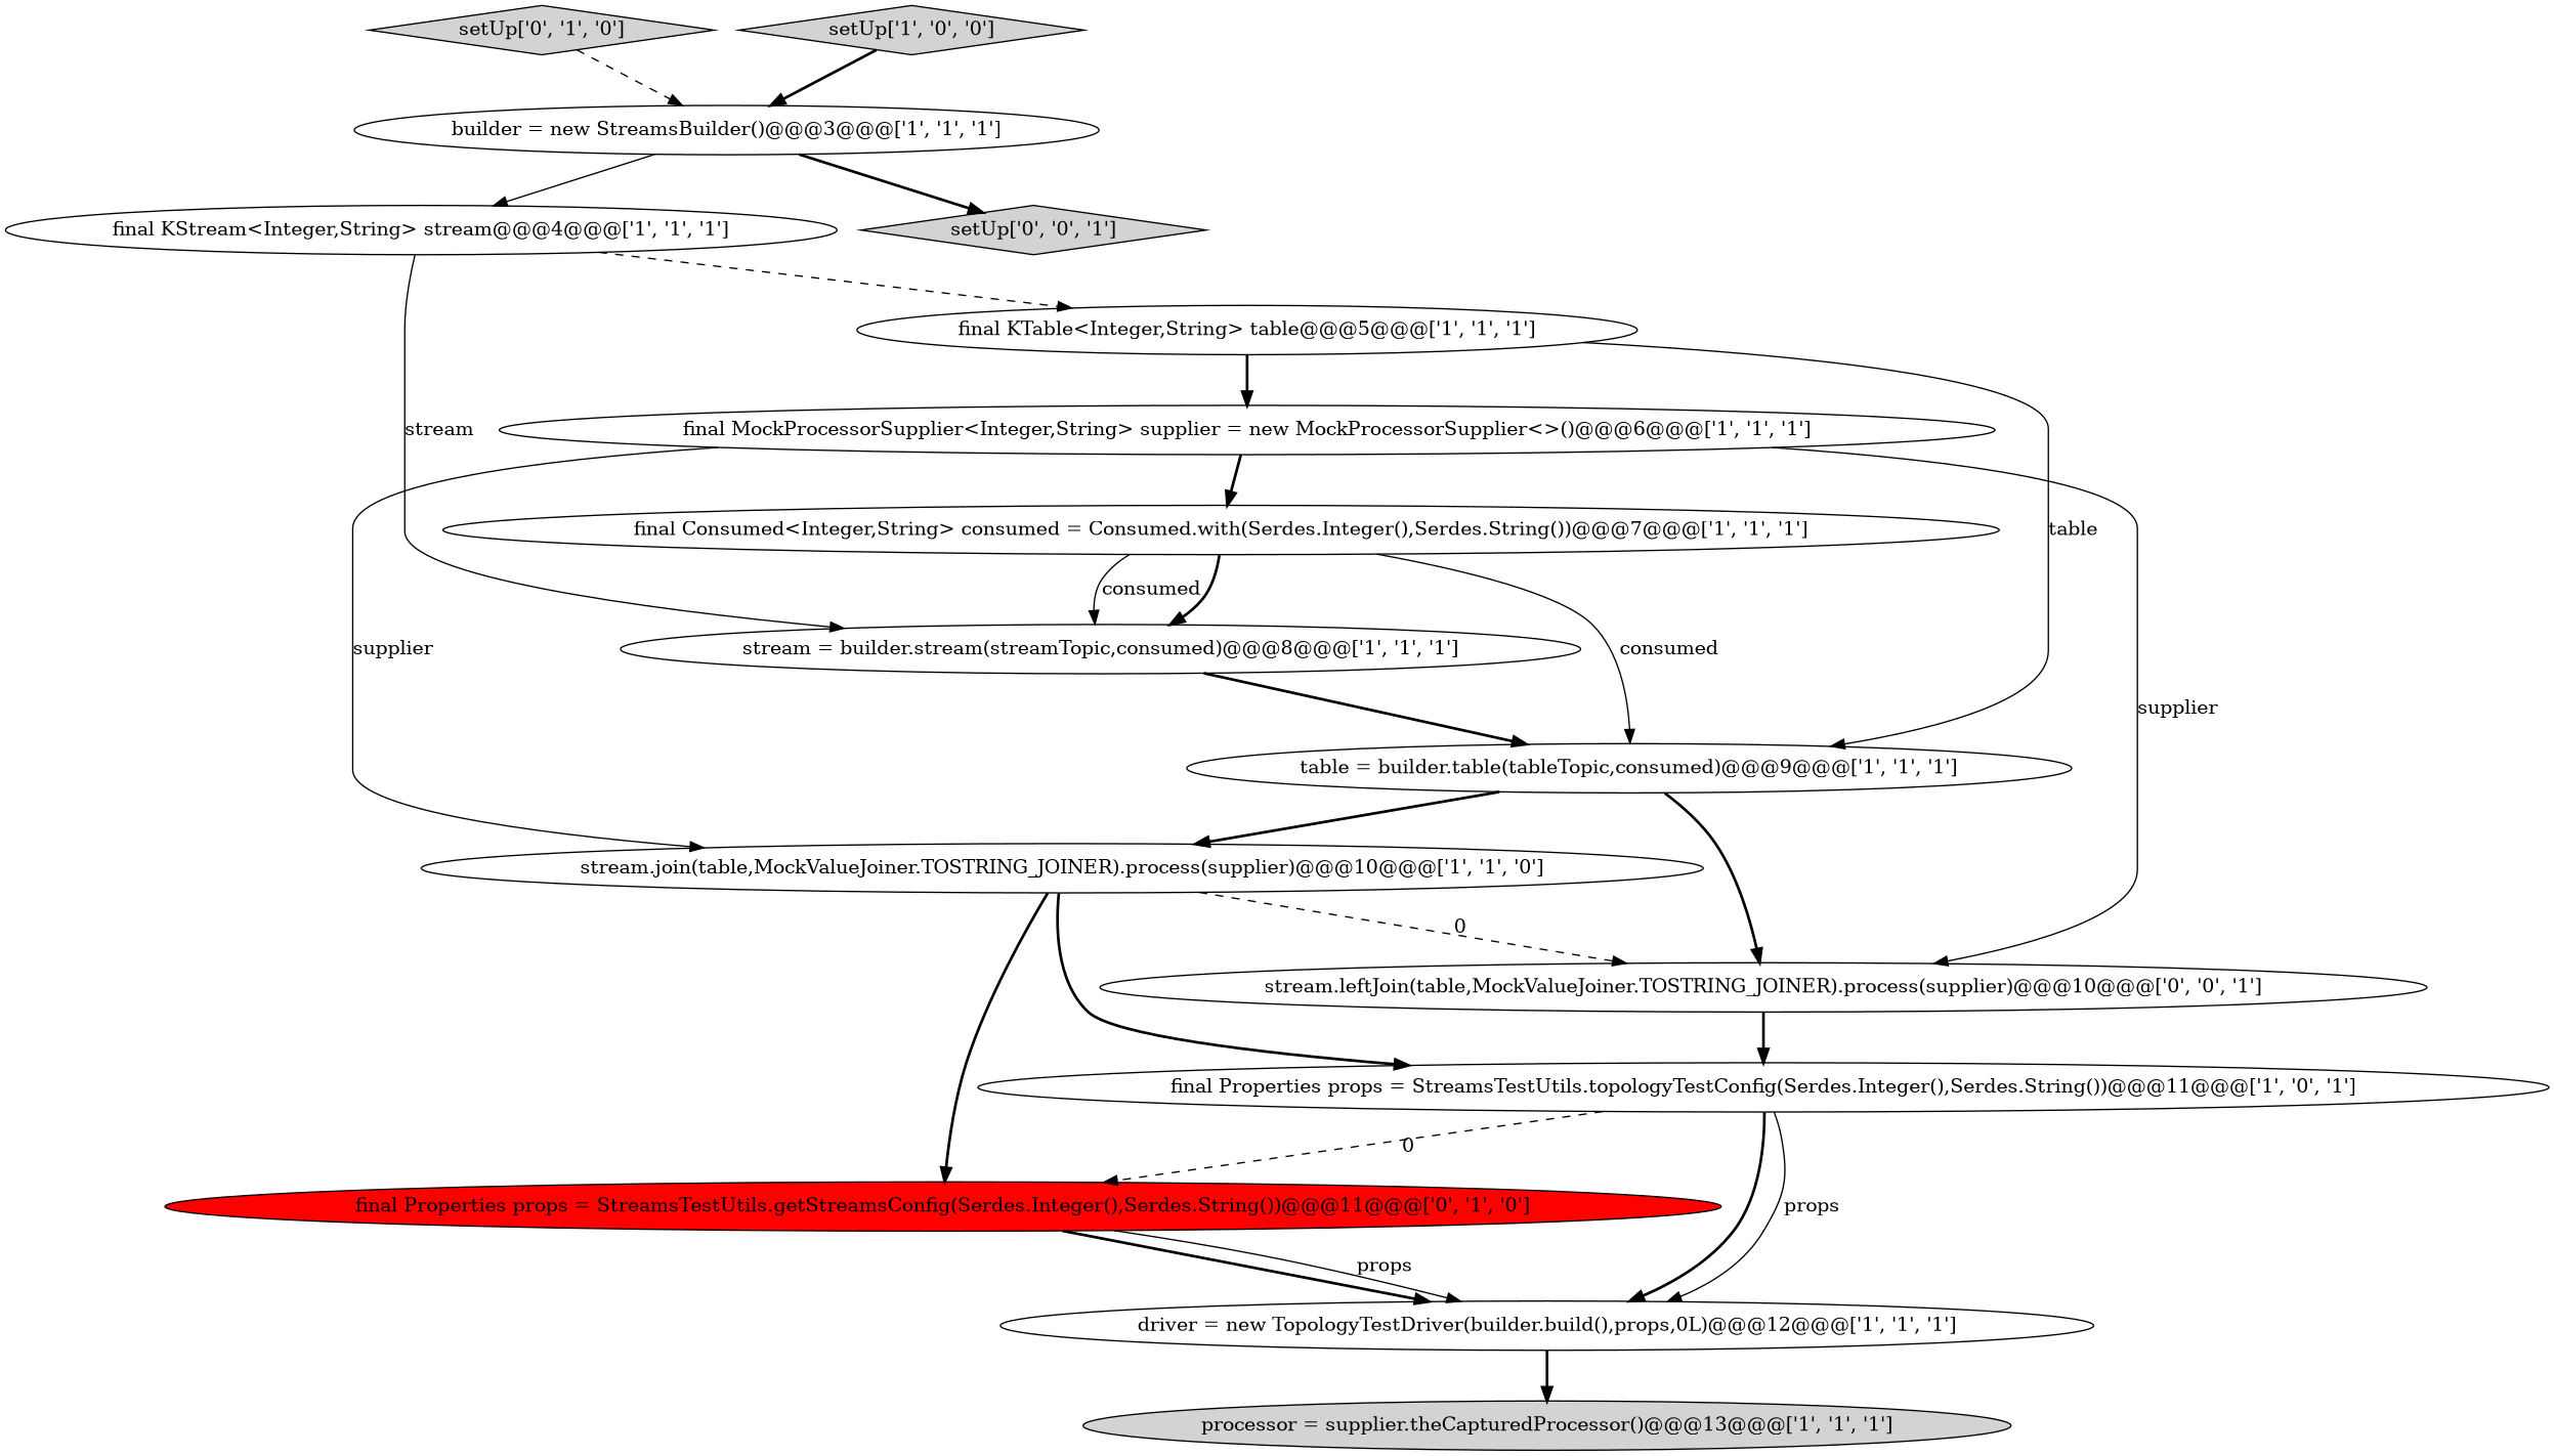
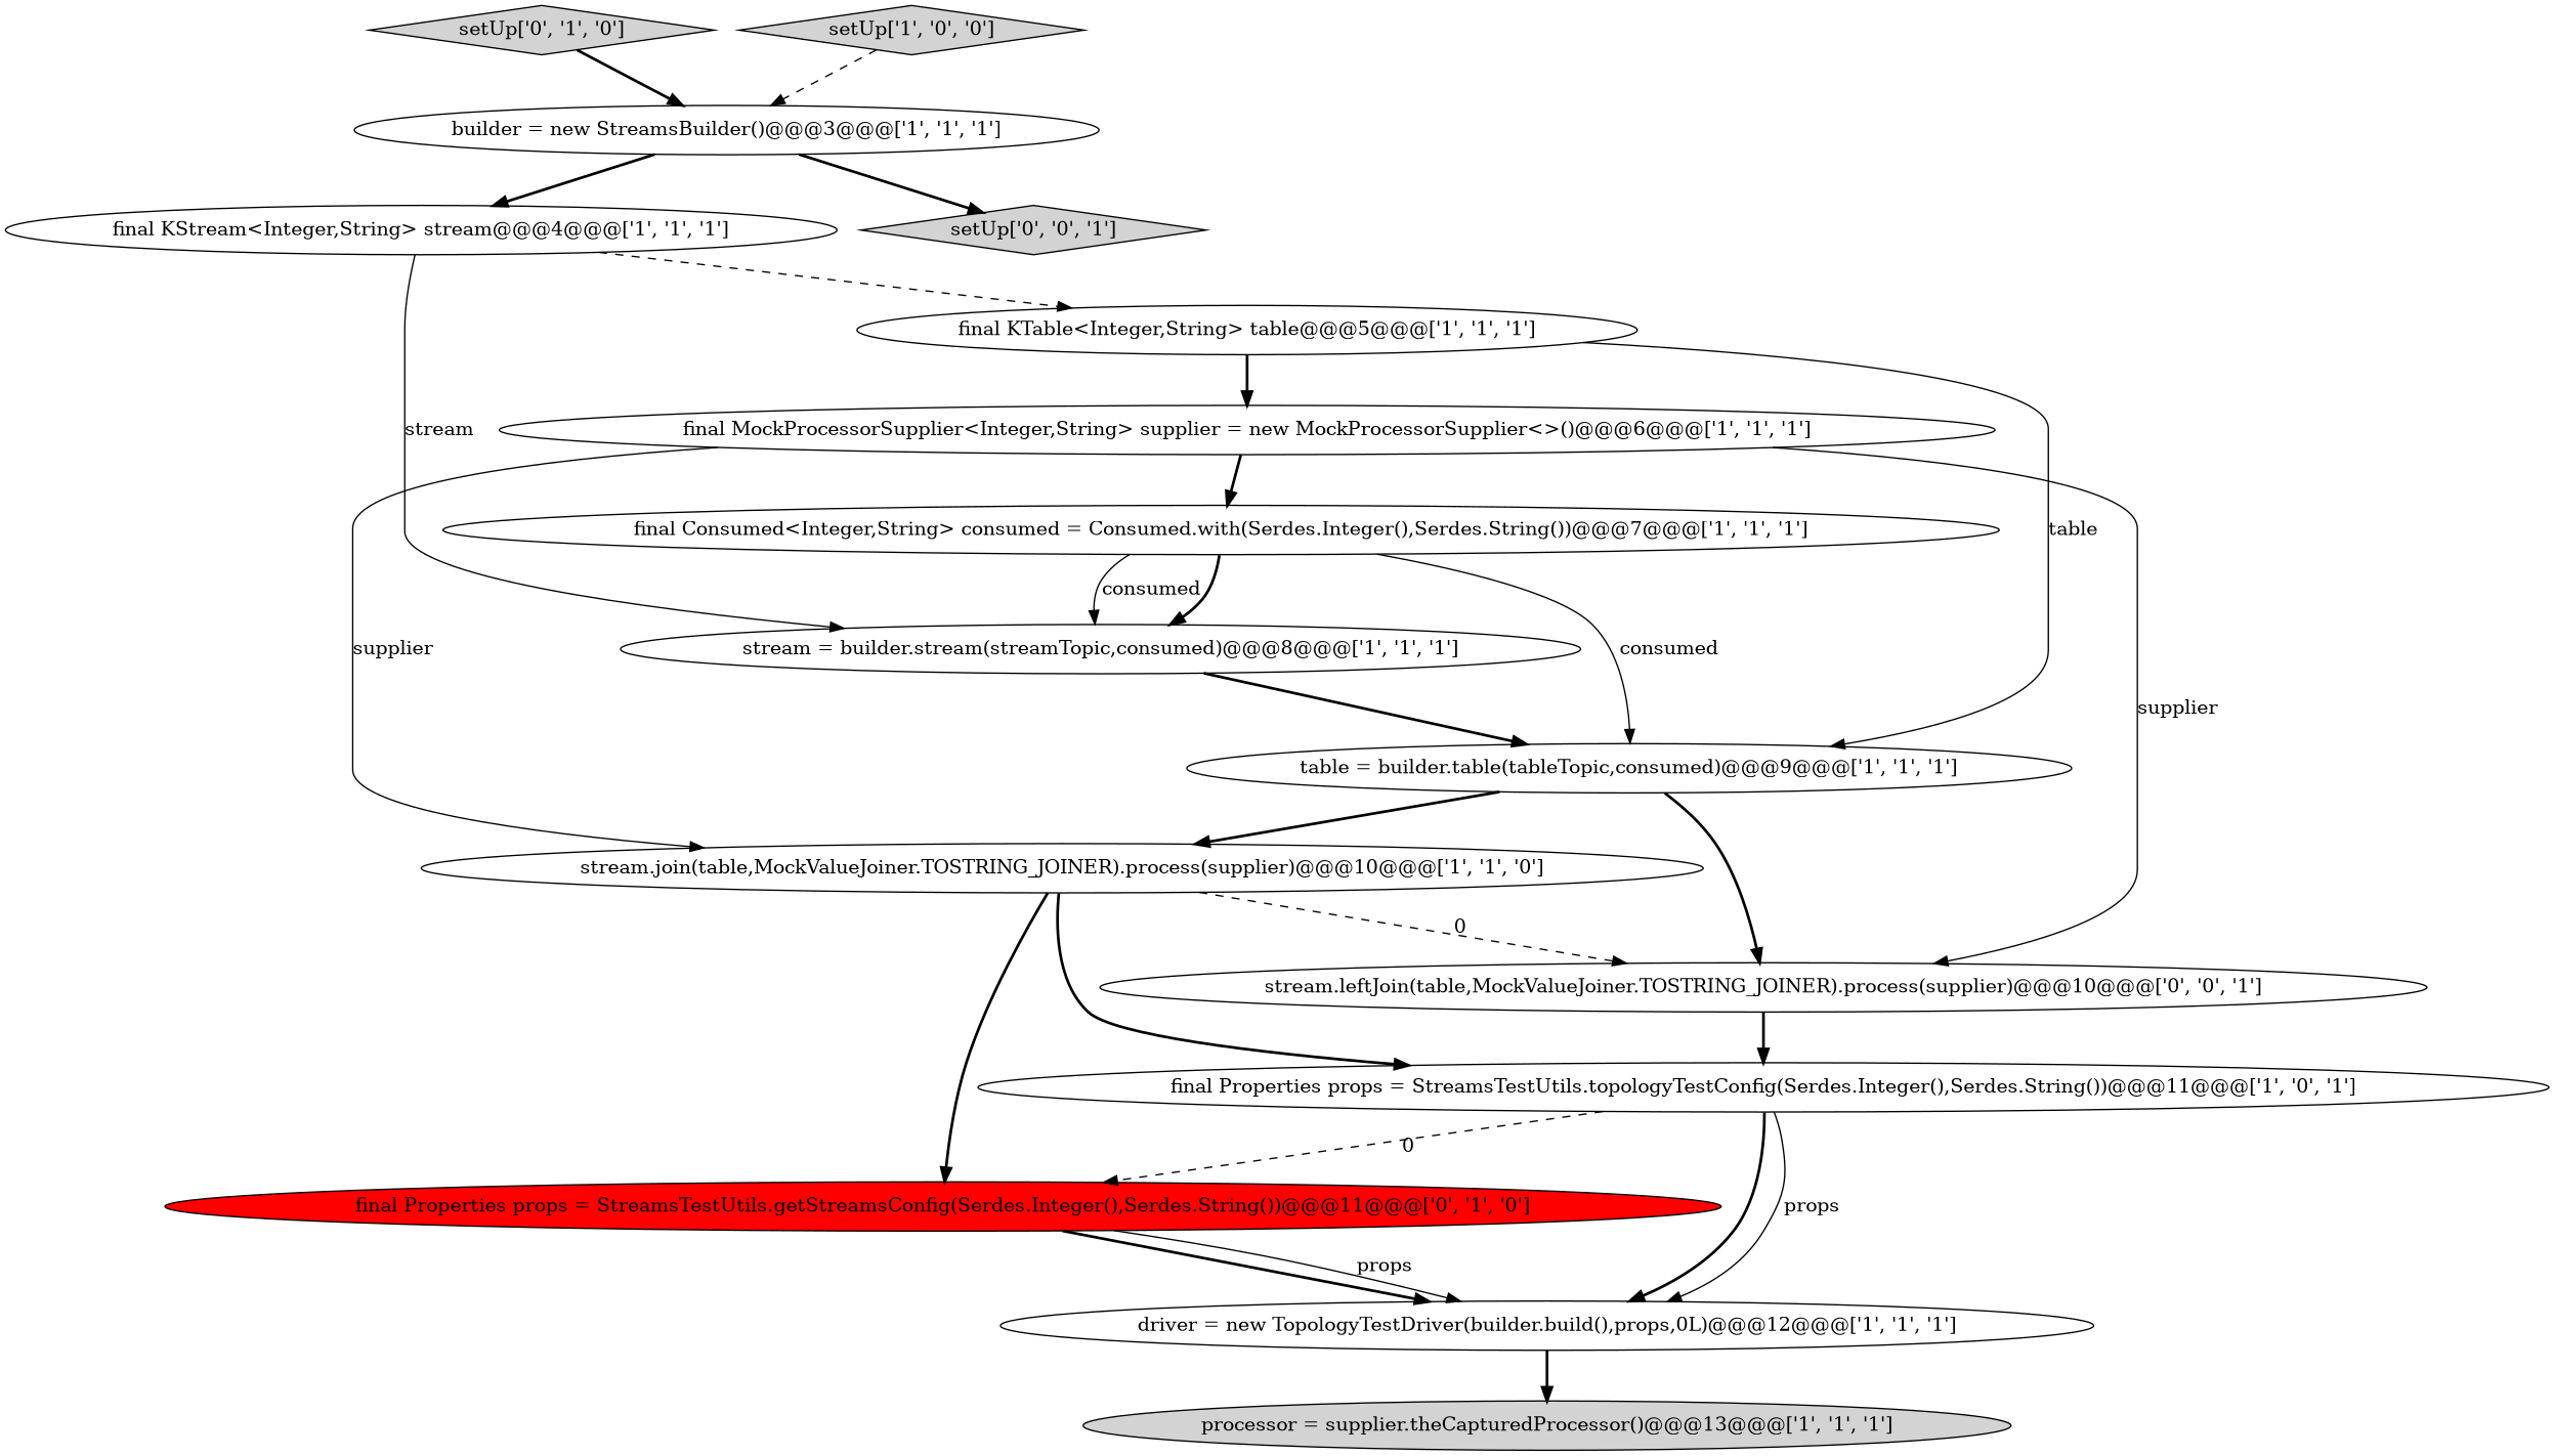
  digraph {
    node [fillcolor=white shape=ellipse style=filled]
    edge [style=bold]
    n1 [label="builder = new StreamsBuilder()@@@3@@@['1', '1', '1']"]
    n2 [label="final KStream<Integer,String> stream@@@4@@@['1', '1', '1']"]
    n3 [fillcolor=lightgray label="setUp['0', '0', '1']" shape=diamond]
    n4 [label="final KTable<Integer,String> table@@@5@@@['1', '1', '1']"]
    n5 [label="stream = builder.stream(streamTopic,consumed)@@@8@@@['1', '1', '1']"]
    n6 [fillcolor=lightgray label="setUp['0', '1', '0']" shape=diamond]
    n7 [fillcolor=red label="final Properties props = StreamsTestUtils.getStreamsConfig(Serdes.Integer(),Serdes.String())@@@11@@@['0', '1', '0']"]
    n8 [label="driver = new TopologyTestDriver(builder.build(),props,0L)@@@12@@@['1', '1', '1']"]
    n9 [fillcolor=lightgray label="processor = supplier.theCapturedProcessor()@@@13@@@['1', '1', '1']"]
    n10 [label="final Properties props = StreamsTestUtils.topologyTestConfig(Serdes.Integer(),Serdes.String())@@@11@@@['1', '0', '1']"]
    n11 [label="stream.join(table,MockValueJoiner.TOSTRING_JOINER).process(supplier)@@@10@@@['1', '1', '0']"]
    n12 [label="stream.leftJoin(table,MockValueJoiner.TOSTRING_JOINER).process(supplier)@@@10@@@['0', '0', '1']"]
    n13 [label="table = builder.table(tableTopic,consumed)@@@9@@@['1', '1', '1']"]
    n14 [label="final MockProcessorSupplier<Integer,String> supplier = new MockProcessorSupplier<>()@@@6@@@['1', '1', '1']"]
    n15 [label="final Consumed<Integer,String> consumed = Consumed.with(Serdes.Integer(),Serdes.String())@@@7@@@['1', '1', '1']"]
    n16 [fillcolor=lightgray label="setUp['1', '0', '0']" shape=diamond]
-   n1 -> n2 [style=solid]
+   n1 -> n2
    n1 -> n3
    n2 -> n4 [style=dashed]
    n2 -> n5 [label=stream style=solid]
    n4 -> n13 [label=table style=solid]
    n4 -> n14
    n5 -> n13
-   n6 -> n1 [style=dashed]
+   n6 -> n1
    n7 -> n8
    n7 -> n8 [label=props style=solid]
    n8 -> n9
    n10 -> n7 [label=0 style=dashed]
    n10 -> n8
    n10 -> n8 [label=props style=solid]
    n11 -> n7
    n11 -> n10
    n11 -> n12 [label=0 style=dashed]
    n12 -> n10
    n13 -> n11
    n13 -> n12
    n14 -> n11 [label=supplier style=solid]
    n14 -> n12 [label=supplier style=solid]
    n14 -> n15
    n15 -> n5 [label=consumed style=solid]
    n15 -> n5
    n15 -> n13 [label=consumed style=solid]
-   n16 -> n1
+   n16 -> n1 [style=dashed]
  }
